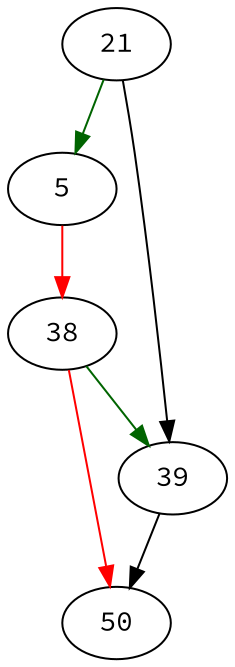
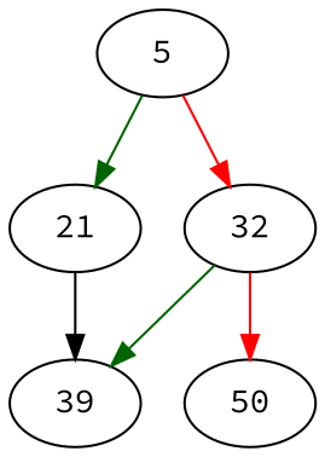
  strict digraph {
    fontname="Source Code Pro"
    node [fontname="Source Code Pro"]
    edge [fontname="Source Code Pro"]
    n1 [entry=true label=5]
    21
-   32 [label=38]
+   32
    39
    50
-   21 -> n1 [color=darkgreen cond=true]
+   n1 -> 21 [color=darkgreen cond=true]
    n1 -> 32 [color=red cond=false]
    21 -> 39
    32 -> 39 [color=darkgreen cond=true]
    32 -> 50 [color=red cond=false]
-   39 -> 50
  }
